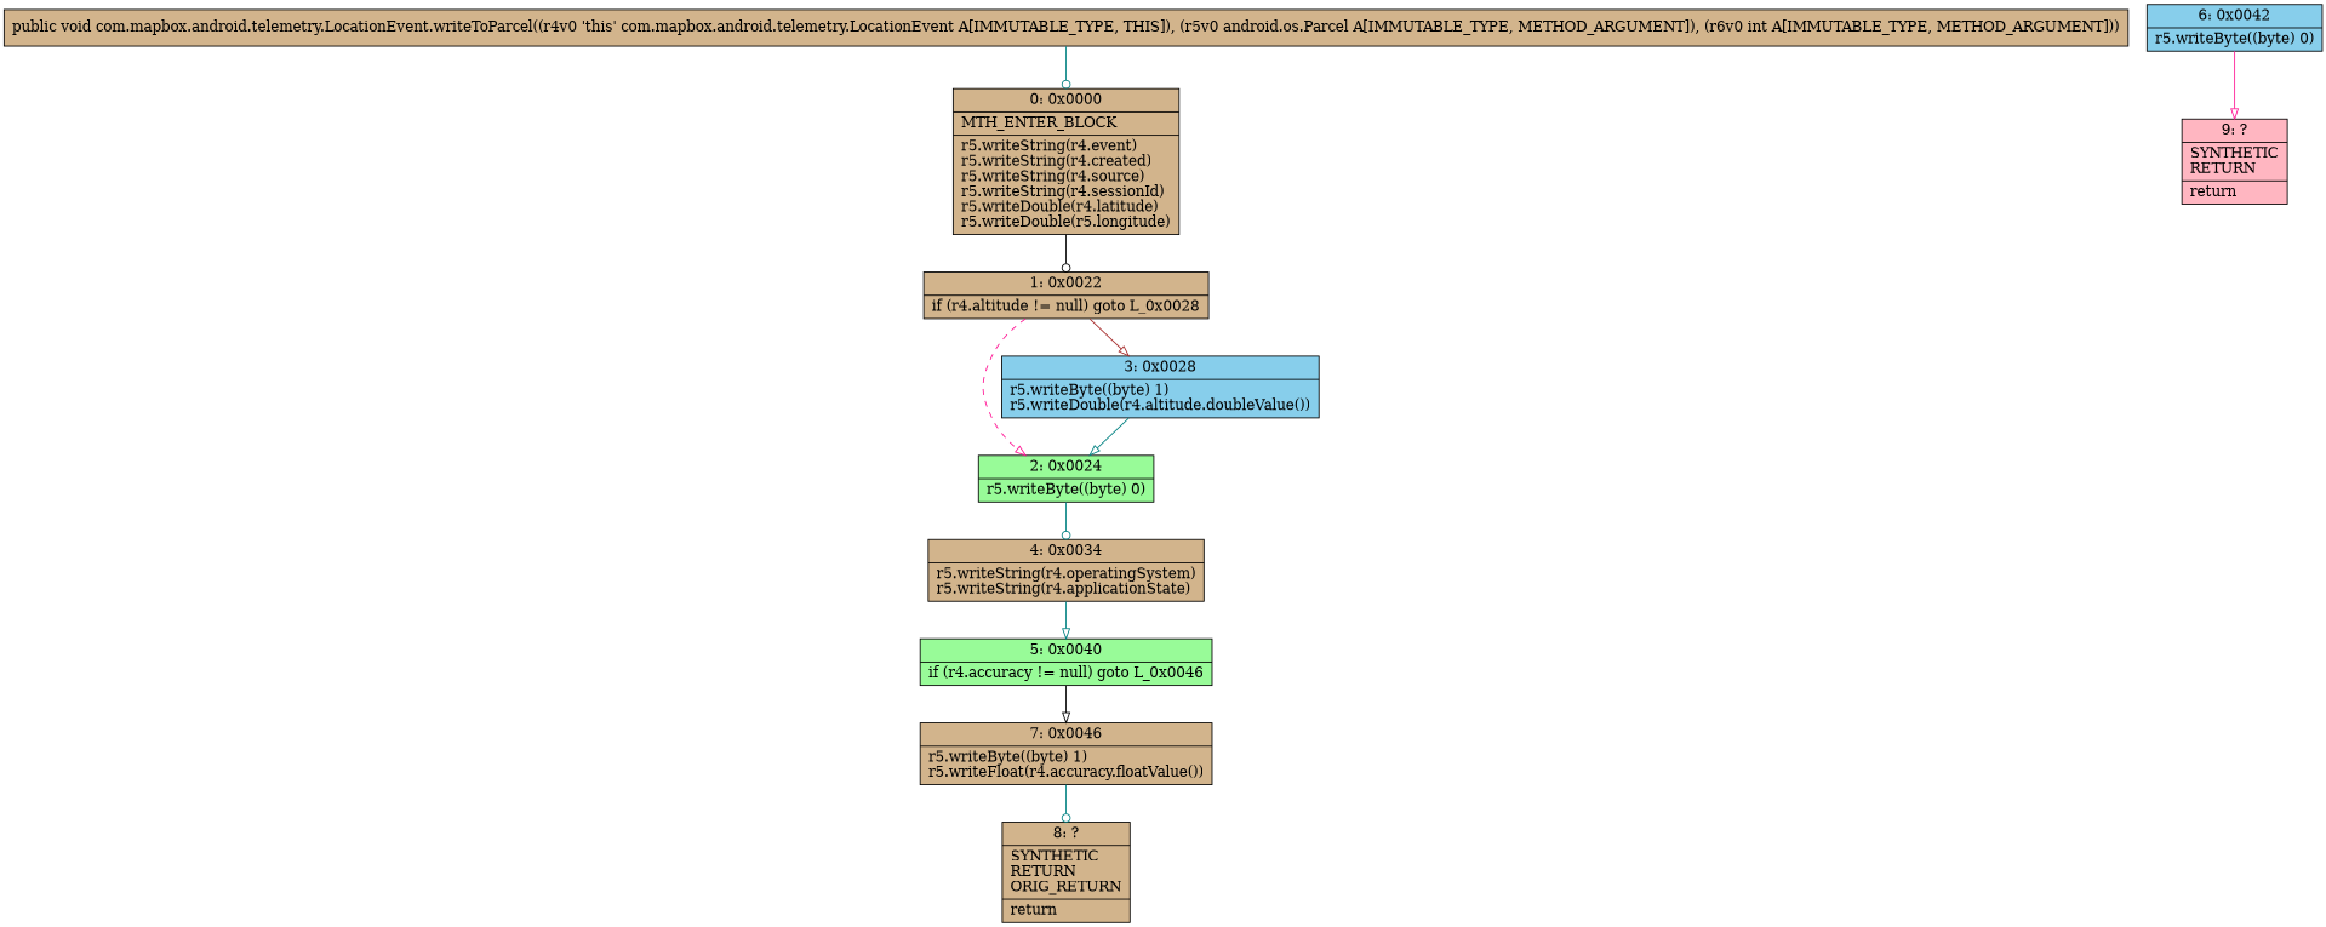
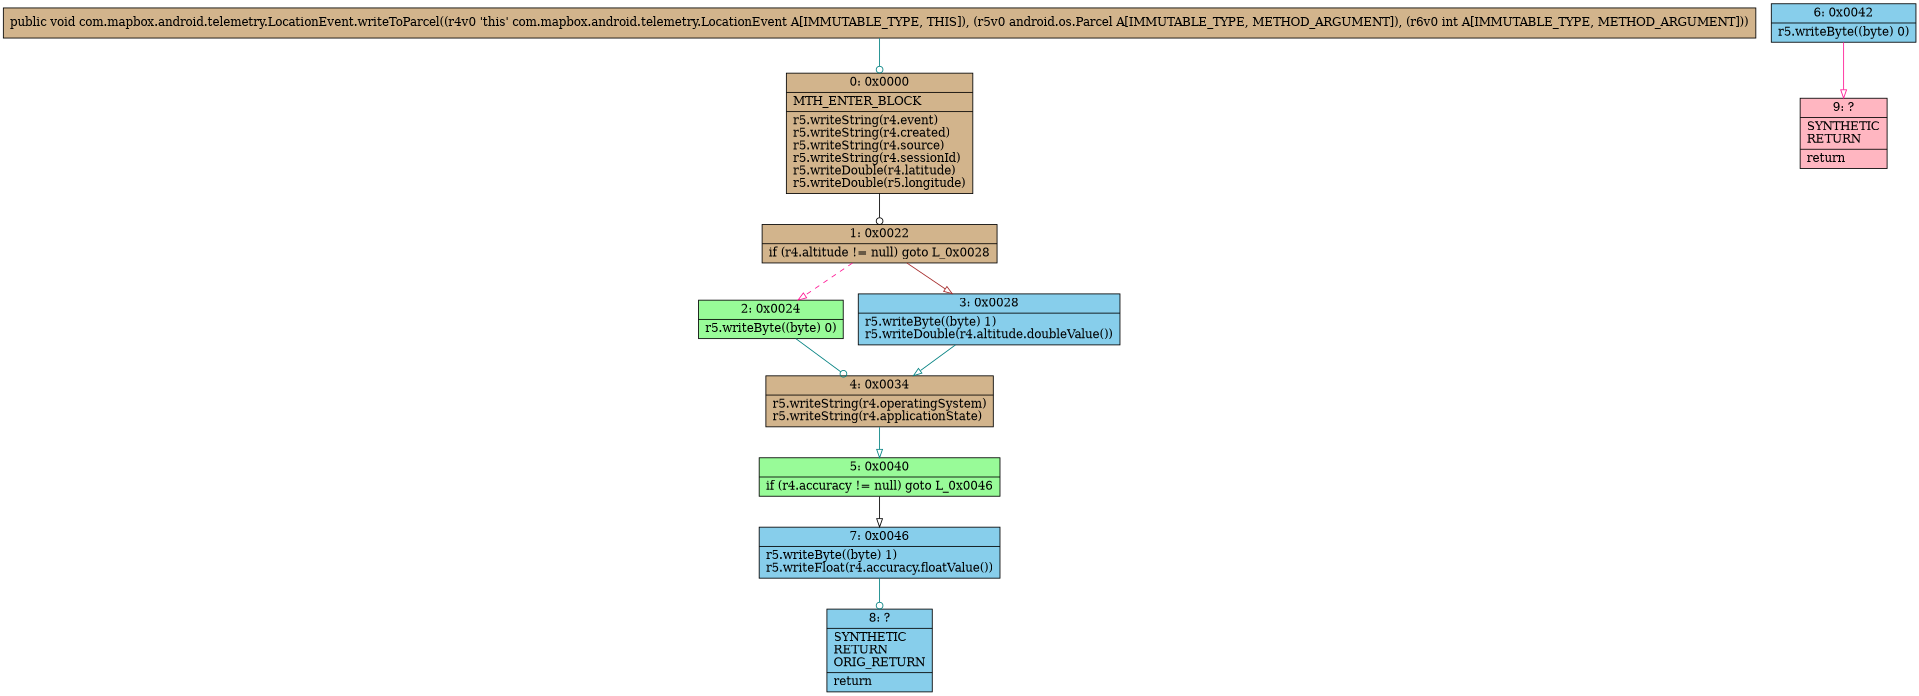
  digraph {
    node [fillcolor=tan shape=record style=filled]
    edge [arrowhead=onormal color=teal]
    n1 [label="{0\:\ 0x0000|MTH_ENTER_BLOCK\l|r5.writeString(r4.event)\lr5.writeString(r4.created)\lr5.writeString(r4.source)\lr5.writeString(r4.sessionId)\lr5.writeDouble(r4.latitude)\lr5.writeDouble(r5.longitude)\l}"]
    n2 [label="{1\:\ 0x0022|if (r4.altitude != null) goto L_0x0028\l}"]
    n3 [fillcolor=palegreen label="{2\:\ 0x0024|r5.writeByte((byte) 0)\l}"]
    n4 [fillcolor=skyblue label="{3\:\ 0x0028|r5.writeByte((byte) 1)\lr5.writeDouble(r4.altitude.doubleValue())\l}"]
    n5 [label="{4\:\ 0x0034|r5.writeString(r4.operatingSystem)\lr5.writeString(r4.applicationState)\l}"]
    n6 [fillcolor=palegreen label="{5\:\ 0x0040|if (r4.accuracy != null) goto L_0x0046\l}"]
-   n7 [label="{7\:\ 0x0046|r5.writeByte((byte) 1)\lr5.writeFloat(r4.accuracy.floatValue())\l}"]
+   n7 [fillcolor=skyblue label="{7\:\ 0x0046|r5.writeByte((byte) 1)\lr5.writeFloat(r4.accuracy.floatValue())\l}"]
    n8 [fillcolor=skyblue label="{6\:\ 0x0042|r5.writeByte((byte) 0)\l}"]
    n9 [fillcolor=lightpink label="{9\:\ ?|SYNTHETIC\lRETURN\l|return\l}"]
-   n10 [label="{8\:\ ?|SYNTHETIC\lRETURN\lORIG_RETURN\l|return\l}"]
+   n10 [fillcolor=skyblue label="{8\:\ ?|SYNTHETIC\lRETURN\lORIG_RETURN\l|return\l}"]
    n11 [label="{public void com.mapbox.android.telemetry.LocationEvent.writeToParcel((r4v0 'this' com.mapbox.android.telemetry.LocationEvent A[IMMUTABLE_TYPE, THIS]), (r5v0 android.os.Parcel A[IMMUTABLE_TYPE, METHOD_ARGUMENT]), (r6v0 int A[IMMUTABLE_TYPE, METHOD_ARGUMENT])) }"]
    n1 -> n2 [arrowhead=odot color=black]
    n2 -> n3 [color=deeppink style=dashed]
    n2 -> n4 [color=brown]
    n3 -> n5 [arrowhead=odot]
-   n4 -> n3
+   n4 -> n5
    n5 -> n6
    n6 -> n7 [color=black]
    n7 -> n10 [arrowhead=odot]
    n8 -> n9 [color=deeppink]
    n11 -> n1 [arrowhead=odot]
  }
